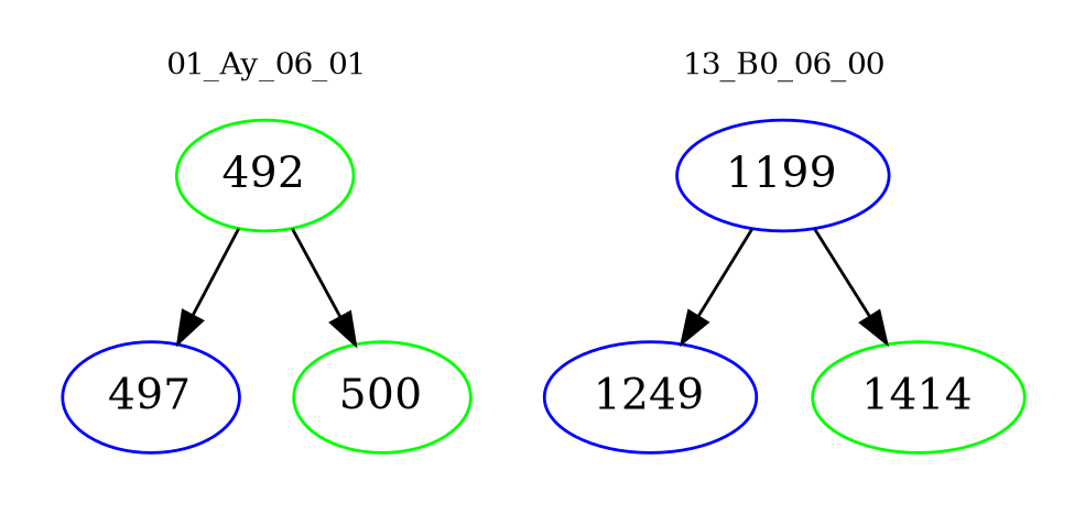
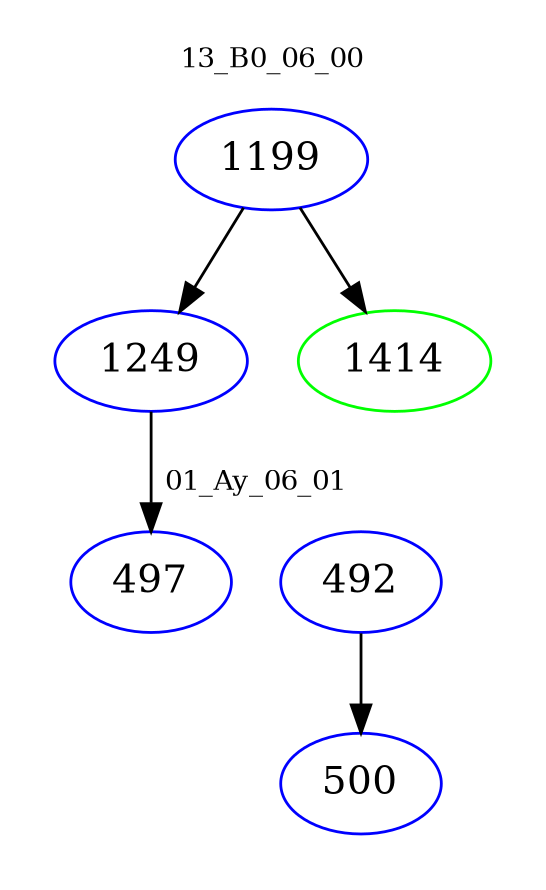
  digraph {
    node [color=blue]
    edge [color=black]
-   n1 [color=green label=492]
+   n1 [label=492]
    n2 [label=497]
-   n3 [color=green label=500]
+   n3 [label=500]
    n4 [label=1199]
    n5 [label=1249]
    n6 [color=green label=1414]
    subgraph cluster_1 {
      color=white
      fontsize=10
      label="01_Ay_06_01"
      n1
      n2
      n3
    }
    subgraph cluster_2 {
      color=white
      fontsize=10
      label="13_B0_06_00"
      n4
      n5
      n6
    }
-   n1 -> n2
+   n5 -> n2
    n1 -> n3
    n4 -> n5
    n4 -> n6
  }
